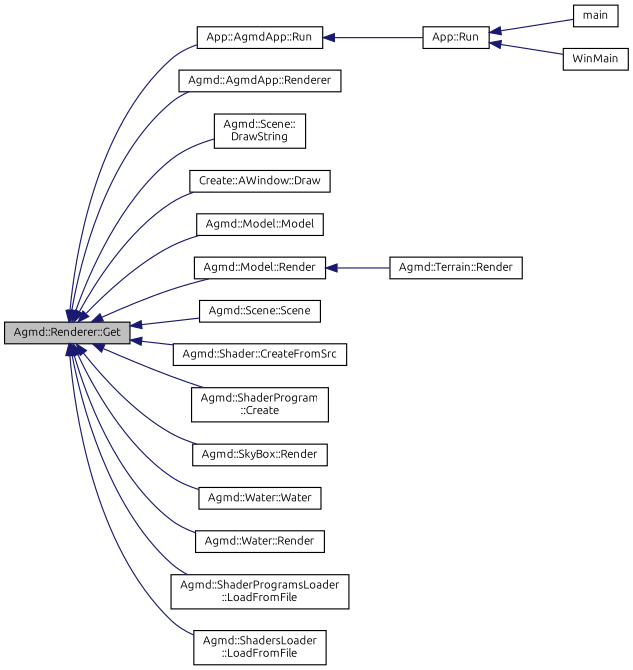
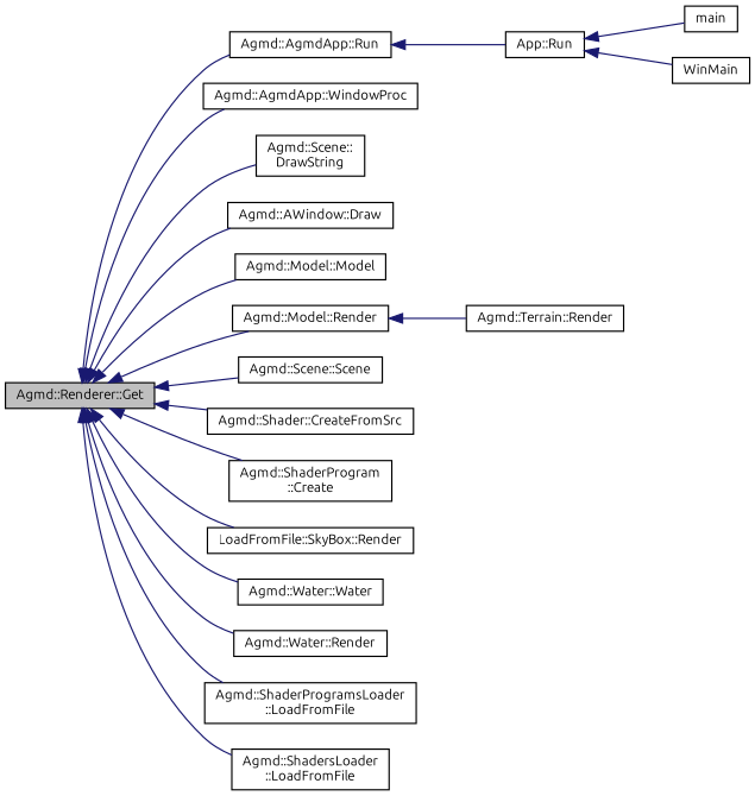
  digraph {
    fontname=Ubuntu
    rankdir=LR
    node [color=black fillcolor=white fontname=Ubuntu fontsize=10 shape=record style=filled]
    edge [color=midnightblue dir=back fontname=Ubuntu fontsize=10 labelfontname=Helvetica labelfontsize=10 style=solid]
    n1 [fillcolor=grey75 fontcolor=black height=0.2 label="Agmd::Renderer::Get" width=0.4]
-   n2 [height=0.2 label="App::AgmdApp::Run" width=0.4]
-   n3 [height=0.2 label="Agmd::AgmdApp::Renderer" width=0.4]
+   n2 [height=0.2 label="Agmd::AgmdApp::Run" width=0.4]
+   n3 [height=0.2 label="Agmd::AgmdApp::WindowProc" width=0.4]
    n4 [height=0.2 label="Agmd::Scene::\lDrawString" width=0.4]
-   n5 [height=0.2 label="Create::AWindow::Draw" width=0.4]
+   n5 [height=0.2 label="Agmd::AWindow::Draw" width=0.4]
    n6 [height=0.2 label="Agmd::Model::Model" width=0.4]
    n7 [height=0.2 label="Agmd::Model::Render" width=0.4]
    n8 [height=0.2 label="Agmd::Scene::Scene" width=0.4]
    n9 [height=0.2 label="Agmd::Shader::CreateFromSrc" width=0.4]
    n10 [height=0.2 label="Agmd::ShaderProgram\l::Create" width=0.4]
-   n11 [height=0.2 label="Agmd::SkyBox::Render" width=0.4]
+   n11 [height=0.2 label="LoadFromFile::SkyBox::Render" width=0.4]
    n12 [height=0.2 label="Agmd::Water::Water" width=0.4]
    n13 [height=0.2 label="Agmd::Water::Render" width=0.4]
    n14 [height=0.2 label="Agmd::ShaderProgramsLoader\l::LoadFromFile" width=0.4]
    n15 [height=0.2 label="Agmd::ShadersLoader\l::LoadFromFile" width=0.4]
    n16 [height=0.2 label="App::Run" width=0.4]
    n17 [height=0.2 label="Agmd::Terrain::Render" width=0.4]
    n18 [height=0.2 label=main width=0.4]
    n19 [height=0.2 label=WinMain width=0.4]
    n1 -> n2
    n1 -> n3
    n1 -> n4
    n1 -> n5
    n1 -> n6
    n1 -> n7
    n1 -> n8
    n1 -> n9
    n1 -> n10
    n1 -> n11
    n1 -> n12
    n1 -> n13
    n1 -> n14
    n1 -> n15
    n2 -> n16
    n7 -> n17
    n16 -> n18
    n16 -> n19
  }
